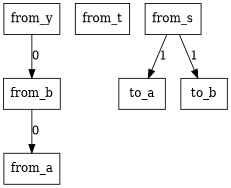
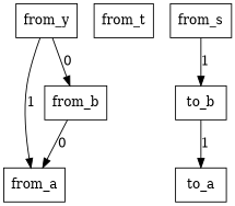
  digraph {
    rankdir=TB
    node [fillcolor=white shape=box style=filled]
    n1 [label=<from_a>]
    n2 [label=<from_b>]
    n3 [label=<from_t>]
    n4 [label=<from_s>]
    n5 [label=<to_a>]
    n6 [label=<to_b>]
    n7 [label=<from_y>]
    n2 -> n1 [label=0]
-   n4 -> n5 [label=1]
+   n6 -> n5 [label=1]
    n4 -> n6 [label=1]
+   n7 -> n1 [label=1]
    n7 -> n2 [label=0]
  }
